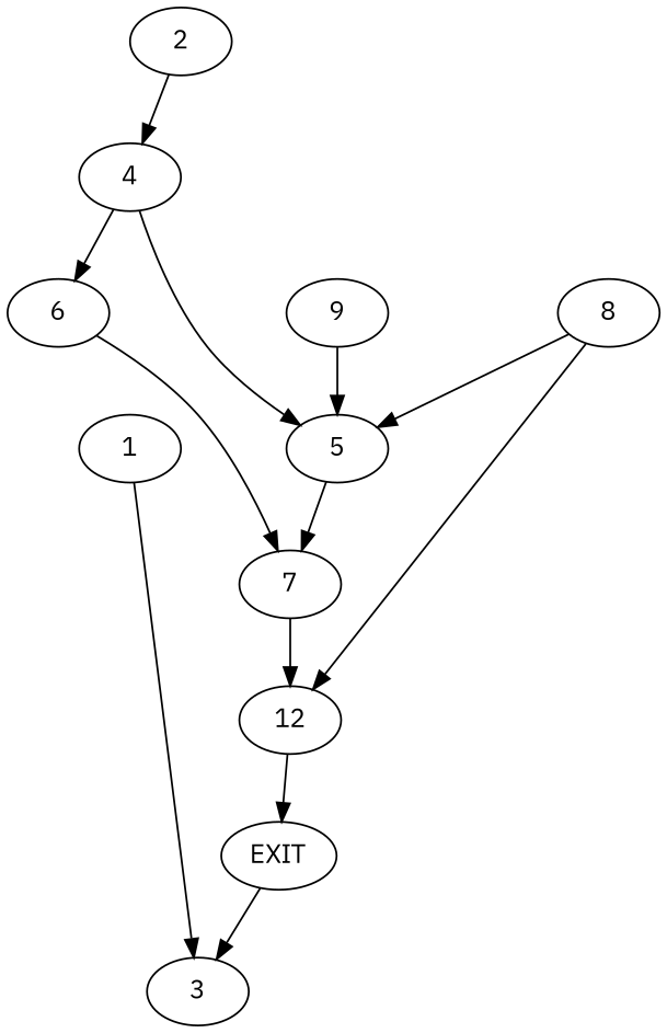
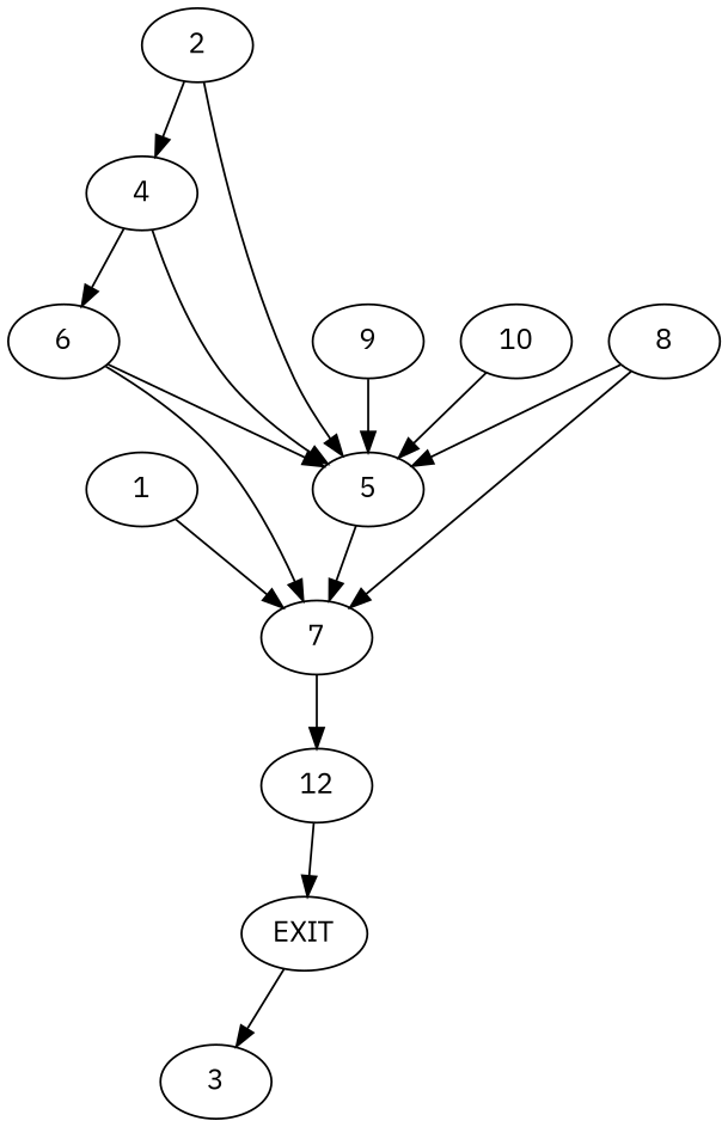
  digraph {
    fontname="IBM Plex Sans"
    node [fontname="IBM Plex Sans"]
    edge [fontname="IBM Plex Sans"]
    1
    3
    n3 [label=EXIT]
    2
    4
    5
    6
    7
    n9 [label=12]
    8
    9
-   1 -> 3
+   10
+   1 -> 7
    n3 -> 3
    2 -> 4
+   2 -> 5
    4 -> 5
    4 -> 6
    5 -> 7
+   6 -> 5
    6 -> 7
    7 -> n9
    n9 -> n3
    8 -> 5
-   8 -> n9
+   8 -> 7
    9 -> 5
+   10 -> 5
  }
